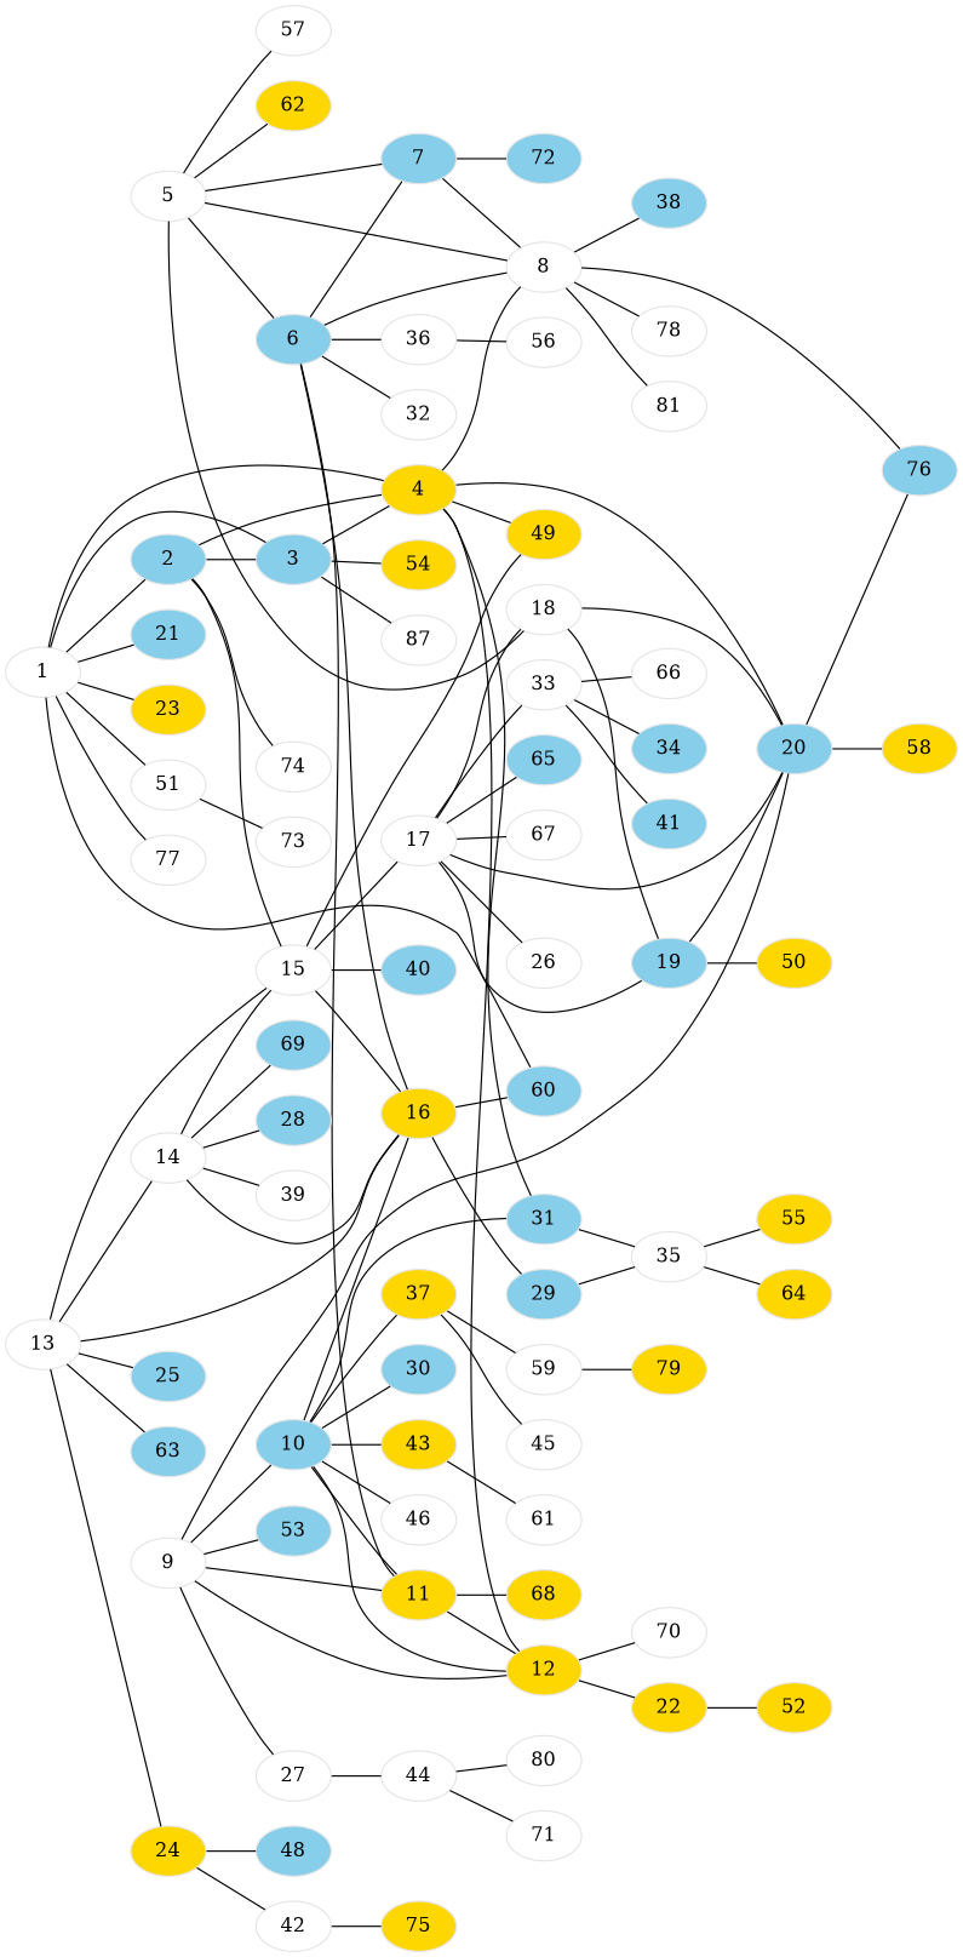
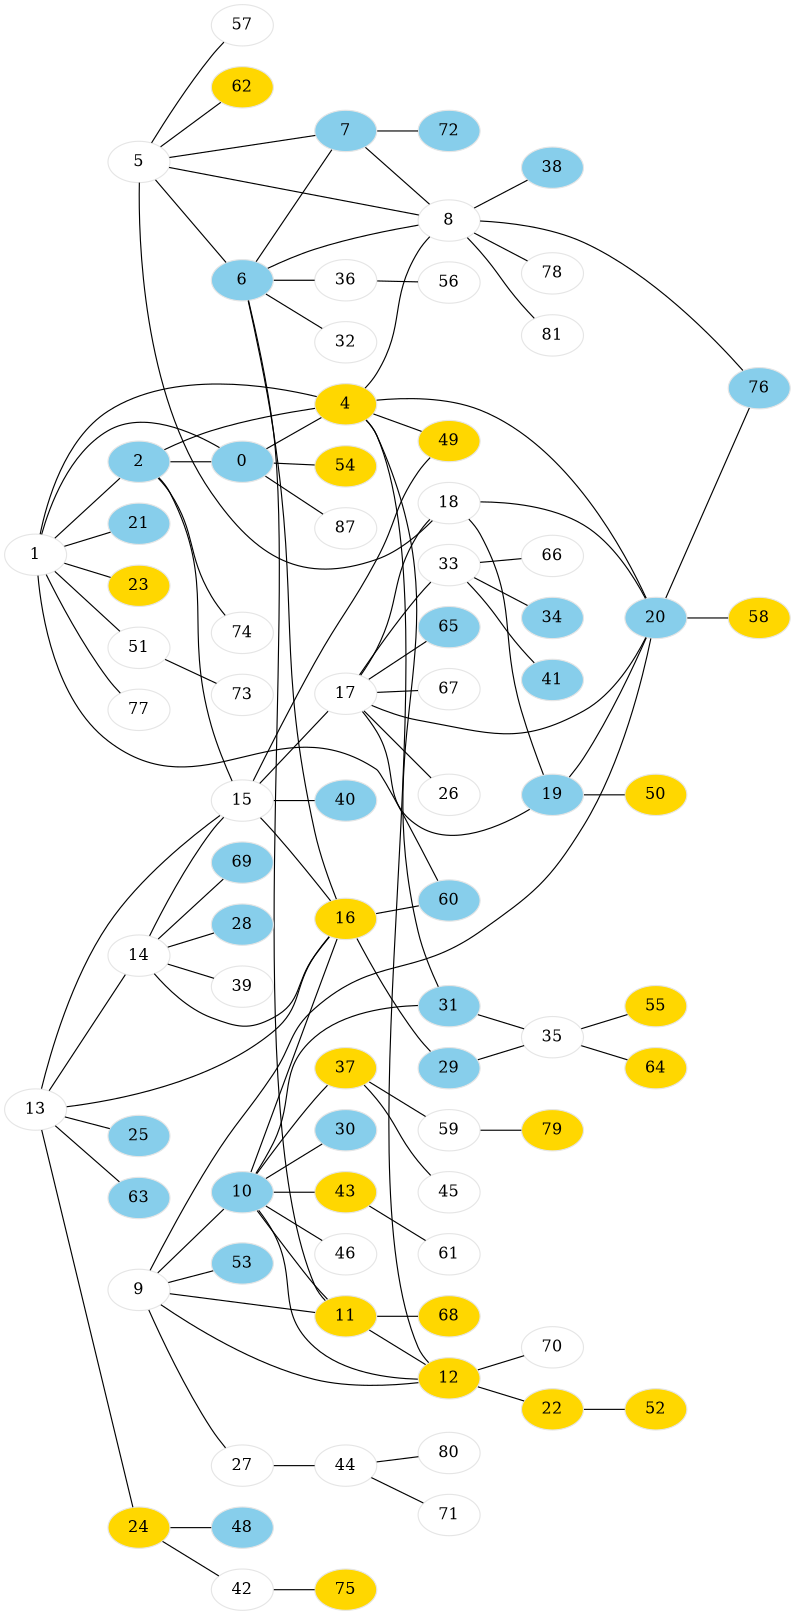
  graph {
    rankdir=LR
    node [color=gray90 fillcolor=white style=filled]
    2 [fillcolor=skyblue]
    1
-   3 [fillcolor=skyblue]
+   3 [fillcolor=skyblue label=0]
    4 [fillcolor=gold]
    21 [fillcolor=skyblue]
    23 [fillcolor=gold]
    51
    60 [fillcolor=skyblue]
    77
    15
    74
    n12 [label=87]
    54 [fillcolor=gold]
    8
    12 [fillcolor=gold]
    20 [fillcolor=skyblue]
    31 [fillcolor=skyblue]
    49 [fillcolor=gold]
    73
    16 [fillcolor=gold]
    17
    40 [fillcolor=skyblue]
    38 [fillcolor=skyblue]
    76 [fillcolor=skyblue]
    78
    81
    22 [fillcolor=gold]
    70
    58 [fillcolor=gold]
    35
    5
    6 [fillcolor=skyblue]
    7 [fillcolor=skyblue]
    18
    57
    62 [fillcolor=gold]
    11 [fillcolor=gold]
    32
    36
    72 [fillcolor=skyblue]
    19 [fillcolor=skyblue]
    68 [fillcolor=gold]
    29 [fillcolor=skyblue]
    56
    9
    10 [fillcolor=skyblue]
    27
    53 [fillcolor=skyblue]
    30 [fillcolor=skyblue]
    37 [fillcolor=gold]
    43 [fillcolor=gold]
    46
    44
    45
    59
    61
    52 [fillcolor=gold]
    13
    14
    24 [fillcolor=gold]
    25 [fillcolor=skyblue]
    63 [fillcolor=skyblue]
    28 [fillcolor=skyblue]
    39
    69 [fillcolor=skyblue]
    42
    48 [fillcolor=skyblue]
    26
    33
    65 [fillcolor=skyblue]
    67
    50 [fillcolor=gold]
    34 [fillcolor=skyblue]
    41 [fillcolor=skyblue]
    66
    75 [fillcolor=gold]
    71
    80
    55 [fillcolor=gold]
    64 [fillcolor=gold]
    79 [fillcolor=gold]
    2 -- 3
    2 -- 4
    2 -- 15
    2 -- 74
    1 -- 2
    1 -- 3
    1 -- 4
    1 -- 21
    1 -- 23
    1 -- 51
    1 -- 60
    1 -- 77
    3 -- 4
    3 -- n12
    3 -- 54
    4 -- 8
    4 -- 12
    4 -- 20
    4 -- 31
    4 -- 49
    51 -- 73
    15 -- 49
    15 -- 16
    15 -- 17
    15 -- 40
    8 -- 38
    8 -- 76
    8 -- 78
    8 -- 81
    12 -- 22
    12 -- 70
    20 -- 76
    20 -- 58
    31 -- 35
    16 -- 60
    16 -- 29
    17 -- 20
    17 -- 18
    17 -- 19
    17 -- 26
    17 -- 33
    17 -- 65
    17 -- 67
    22 -- 52
    35 -- 55
    35 -- 64
    5 -- 8
    5 -- 6
    5 -- 7
    5 -- 18
    5 -- 57
    5 -- 62
    6 -- 8
    6 -- 16
    6 -- 7
    6 -- 11
    6 -- 32
    6 -- 36
    7 -- 8
    7 -- 72
    18 -- 20
    18 -- 19
    11 -- 12
    11 -- 68
    36 -- 56
    19 -- 20
    19 -- 50
    29 -- 35
    9 -- 12
    9 -- 20
    9 -- 11
    9 -- 10
    9 -- 27
    9 -- 53
    10 -- 12
    10 -- 31
    10 -- 16
    10 -- 11
    10 -- 30
    10 -- 37
    10 -- 43
    10 -- 46
    27 -- 44
    37 -- 45
    37 -- 59
    43 -- 61
    44 -- 71
    44 -- 80
    59 -- 79
    13 -- 15
    13 -- 16
    13 -- 14
    13 -- 24
    13 -- 25
    13 -- 63
    14 -- 15
    14 -- 16
    14 -- 28
    14 -- 39
    14 -- 69
    24 -- 42
    24 -- 48
    42 -- 75
    33 -- 34
    33 -- 41
    33 -- 66
  }
